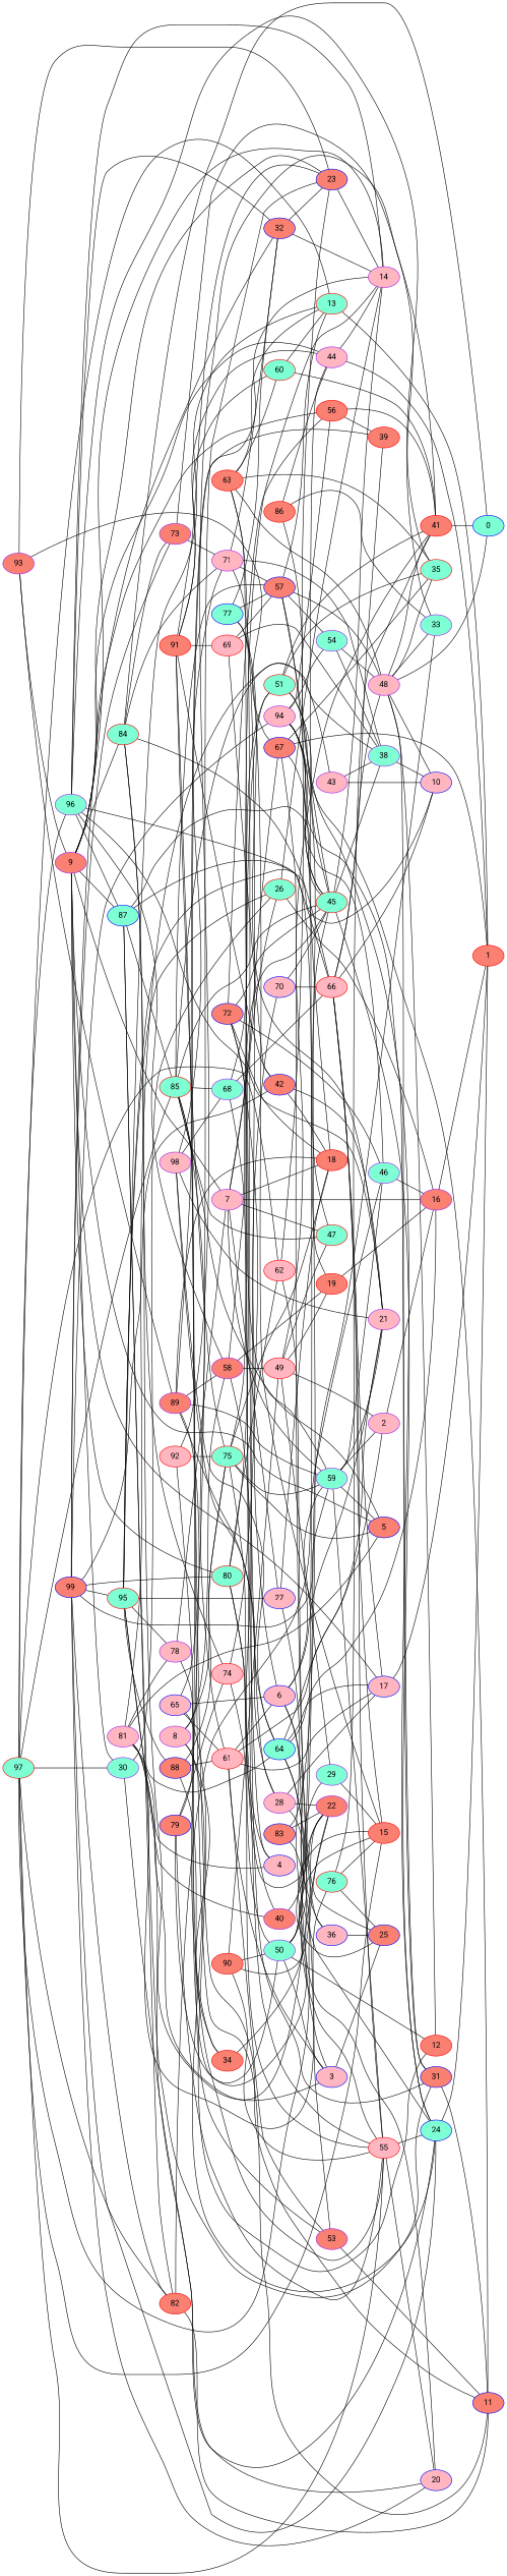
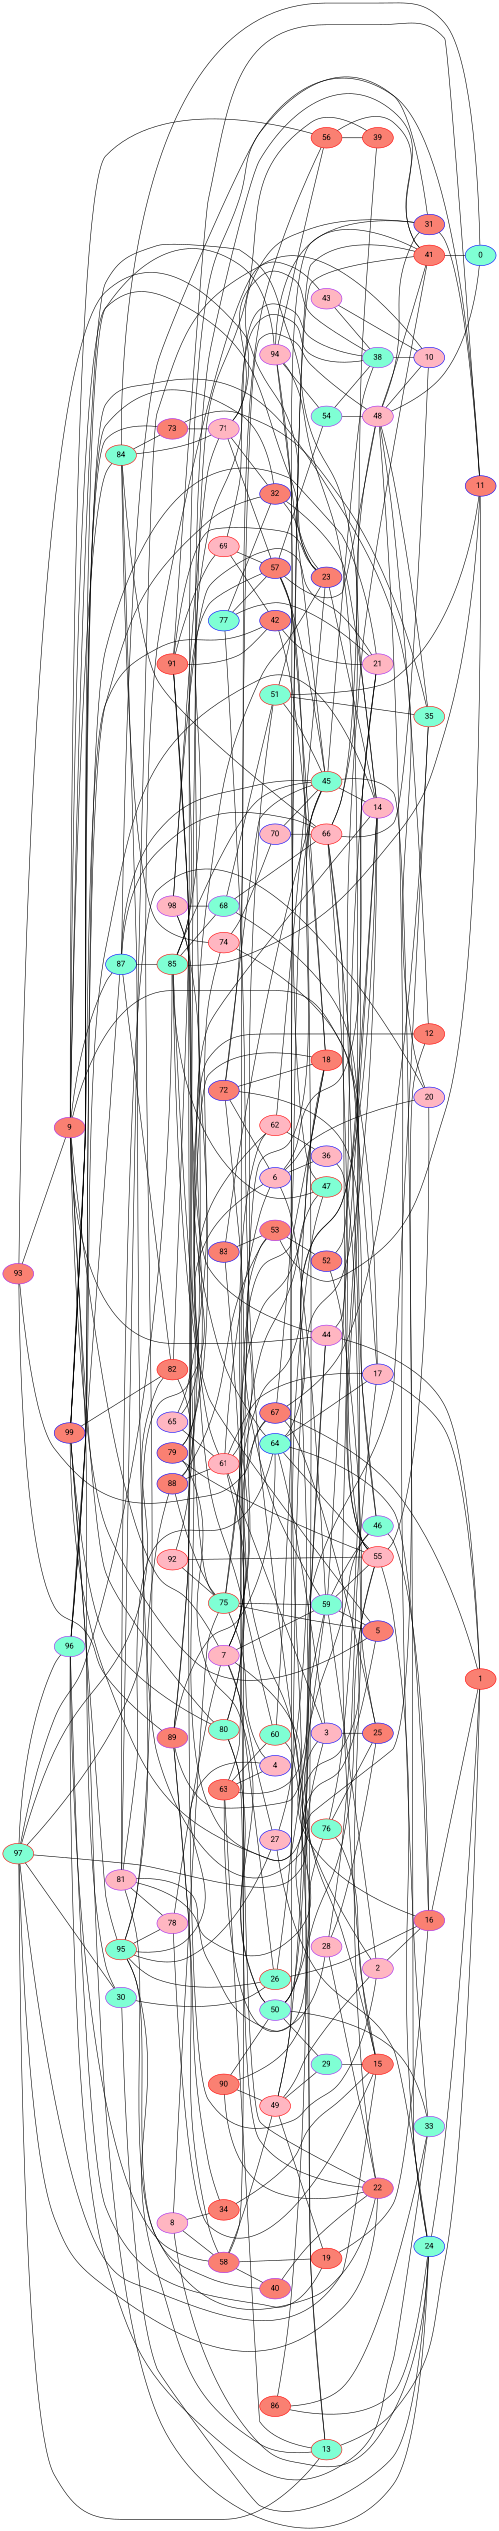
  digraph {
    fontname=Roboto
    rankdir=LR
    node [color=red fillcolor=salmon fontname=Roboto style=filled]
    edge [color=black dir=none fontname=Roboto]
    77 [color=blue fillcolor=aquamarine]
    15
    21 [color=purple fillcolor=lightpink]
    32 [color=blue]
    57 [color=blue]
    23 [color=blue]
    14 [color=purple fillcolor=lightpink]
    48 [color=purple fillcolor=lightpink]
    13 [fillcolor=aquamarine]
    24 [color=blue fillcolor=aquamarine]
    18
    45 [fillcolor=aquamarine]
    54 [color=purple fillcolor=aquamarine]
    33 [color=purple fillcolor=aquamarine]
    35 [fillcolor=aquamarine]
    41
    0 [color=blue fillcolor=aquamarine]
    10 [color=blue fillcolor=lightpink]
    31 [color=blue]
    12
    11 [color=blue]
    63
    4 [color=blue fillcolor=lightpink]
    28 [color=purple fillcolor=lightpink]
    60 [fillcolor=aquamarine]
    1
    22 [color=purple]
    17 [color=blue fillcolor=lightpink]
    25 [color=blue]
    34
    89 [color=purple]
    59 [color=purple fillcolor=aquamarine]
    64 [color=blue fillcolor=aquamarine]
    58 [color=purple]
    39
    5 [color=blue]
    55 [fillcolor=lightpink]
    2 [color=purple fillcolor=lightpink]
    46 [color=purple fillcolor=aquamarine]
    16 [color=purple]
    3 [color=blue fillcolor=lightpink]
    49 [fillcolor=lightpink]
    40 [color=purple]
    19
    75 [fillcolor=aquamarine]
    51 [fillcolor=aquamarine]
    92 [fillcolor=lightpink]
    20 [color=blue fillcolor=lightpink]
    91
    69 [fillcolor=lightpink]
    44 [color=purple fillcolor=lightpink]
    42 [color=blue]
    38 [color=purple fillcolor=aquamarine]
    93 [color=purple]
    9 [color=purple]
    67 [color=blue]
    56
    30 [color=purple fillcolor=aquamarine]
    80 [fillcolor=aquamarine]
    84 [fillcolor=aquamarine]
    7 [color=purple fillcolor=lightpink]
    87 [color=blue fillcolor=aquamarine]
    98 [color=purple fillcolor=lightpink]
    68 [color=purple fillcolor=aquamarine]
    71 [color=purple fillcolor=lightpink]
    66 [fillcolor=lightpink]
    76 [fillcolor=aquamarine]
    88 [color=blue]
    53 [color=purple]
    61 [fillcolor=lightpink]
+   52 [color=blue]
    6 [color=blue fillcolor=lightpink]
    72 [color=blue]
    36 [color=blue fillcolor=lightpink]
    97 [fillcolor=aquamarine]
    62 [fillcolor=lightpink]
    82
    85 [fillcolor=aquamarine]
    96 [color=purple fillcolor=aquamarine]
    26 [fillcolor=aquamarine]
    47 [fillcolor=aquamarine]
    74 [fillcolor=lightpink]
    70 [color=blue fillcolor=lightpink]
    79 [color=blue]
    50 [color=purple fillcolor=aquamarine]
    29 [color=purple fillcolor=aquamarine]
    99 [color=blue]
    73 [color=purple]
    95 [fillcolor=aquamarine]
    94 [color=purple fillcolor=lightpink]
    27 [color=blue fillcolor=lightpink]
    78 [color=purple fillcolor=lightpink]
    65 [color=blue fillcolor=lightpink]
    86
    90
    83 [color=blue]
    81 [color=purple fillcolor=lightpink]
    43 [color=purple fillcolor=lightpink]
    8 [color=purple fillcolor=lightpink]
    subgraph sub_1 {
      77
      15
      21
      32
      57
      23
      14
      48
      13
      24
      18
      45
      54
      33
      35
      41
      0
      10
      31
      12
      11
      63
      4
      28
      60
      1
      22
      17
      25
      34
      89
      59
      64
      58
      39
      5
      55
      2
      46
      16
      3
      49
      40
      19
      75
      51
      92
      20
      91
      69
      44
      42
      38
      93
      9
      67
      56
      30
      80
      84
      7
      87
      98
      68
      71
      66
      76
      88
      53
      61
+     52
      6
      72
      36
      97
      62
      82
      85
      96
      26
      47
      74
      70
      79
      50
      29
      99
      73
      95
      94
      27
      78
      65
      86
      90
      83
      81
      43
      8
    }
    77 -> 15
    77 -> 21
    77 -> 32
    77 -> 57
    32 -> 23
    32 -> 14
    57 -> 48
    57 -> 13
    57 -> 18
    57 -> 45
    57 -> 54
    23 -> 14
    48 -> 33
    48 -> 35
    48 -> 41
    48 -> 0
    48 -> 10
    48 -> 31
    48 -> 12
    13 -> 1
    24 -> 1
    45 -> 14
    45 -> 24
    45 -> 38
    54 -> 48
    54 -> 38
    41 -> 0
    31 -> 11
    63 -> 48
    63 -> 13
    63 -> 35
    63 -> 4
    63 -> 28
    63 -> 60
    28 -> 22
    28 -> 17
    28 -> 25
    60 -> 13
    60 -> 41
    17 -> 1
    34 -> 15
    89 -> 18
    89 -> 34
    89 -> 59
    89 -> 64
    89 -> 58
    89 -> 39
    59 -> 21
    59 -> 5
    59 -> 55
    59 -> 2
    59 -> 46
    64 -> 21
    64 -> 17
    64 -> 55
    64 -> 16
    64 -> 3
    58 -> 45
    58 -> 49
    58 -> 40
    58 -> 19
    55 -> 24
    55 -> 20
    2 -> 16
    46 -> 16
    16 -> 1
    3 -> 25
    49 -> 41
    49 -> 2
    49 -> 19
    49 -> 47
    49 -> 29
    40 -> 22
    19 -> 16
    75 -> 18
    75 -> 4
    75 -> 59
    75 -> 5
    75 -> 51
    51 -> 45
    51 -> 35
    51 -> 41
    51 -> 11
    92 -> 41
    92 -> 55
    92 -> 75
    91 -> 23
    91 -> 11
    91 -> 60
    91 -> 75
    91 -> 69
    91 -> 44
    91 -> 42
    69 -> 57
    69 -> 42
    69 -> 38
    44 -> 14
    44 -> 1
    42 -> 21
    42 -> 18
    38 -> 10
    93 -> 23
    93 -> 89
    93 -> 9
    93 -> 67
    9 -> 23
    9 -> 14
    9 -> 17
    9 -> 5
    9 -> 44
    9 -> 56
    9 -> 30
    9 -> 80
    9 -> 84
    9 -> 7
    9 -> 87
    67 -> 45
    67 -> 35
    67 -> 1
    67 -> 25
    56 -> 41
    56 -> 39
    30 -> 24
    30 -> 26
    80 -> 14
    80 -> 22
    80 -> 62
    80 -> 50
    84 -> 0
    84 -> 3
    84 -> 71
    84 -> 66
    84 -> 74
    84 -> 73
    7 -> 18
    7 -> 59
    7 -> 16
    7 -> 67
    7 -> 26
    7 -> 47
    7 -> 27
    87 -> 45
    87 -> 31
    87 -> 66
    87 -> 82
    87 -> 85
    98 -> 21
    98 -> 64
-   98 -> 28
+   98 -> 2
    98 -> 68
    98 -> 71
    68 -> 55
    68 -> 51
    68 -> 66
    71 -> 32
    71 -> 57
    71 -> 31
    71 -> 38
    66 -> 15
    66 -> 48
    66 -> 10
    66 -> 17
    66 -> 39
    66 -> 55
    76 -> 15
    76 -> 41
    76 -> 25
-   65 -> 12
+   88 -> 12
    88 -> 75
    88 -> 53
    88 -> 61
    53 -> 11
+   53 -> 52
    61 -> 17
    61 -> 2
    61 -> 3
    61 -> 53
    61 -> 6
+   52 -> 14
+   52 -> 22
    6 -> 21
    6 -> 59
    6 -> 20
    6 -> 36
    72 -> 18
    72 -> 45
    72 -> 59
    72 -> 46
    72 -> 56
    72 -> 6
    36 -> 25
    97 -> 15
    97 -> 13
    97 -> 22
    97 -> 55
    97 -> 30
    97 -> 62
    97 -> 82
    97 -> 85
    97 -> 96
    62 -> 23
    62 -> 36
    82 -> 11
    82 -> 46
    85 -> 57
    85 -> 45
    85 -> 11
    85 -> 5
    85 -> 38
    85 -> 68
    85 -> 61
    85 -> 47
    96 -> 21
    96 -> 32
    96 -> 14
    96 -> 33
    96 -> 58
    96 -> 19
    96 -> 87
    26 -> 14
    26 -> 16
    74 -> 55
    74 -> 70
    70 -> 45
    70 -> 66
    79 -> 14
    79 -> 55
    79 -> 74
    79 -> 50
    50 -> 33
    50 -> 12
    50 -> 3
    50 -> 44
    50 -> 29
    29 -> 15
    99 -> 32
    99 -> 24
    99 -> 59
    99 -> 20
    99 -> 42
    99 -> 80
    99 -> 82
    99 -> 73
    99 -> 95
    99 -> 94
    73 -> 35
    73 -> 71
    95 -> 13
    95 -> 10
    95 -> 4
    95 -> 40
    95 -> 88
    95 -> 26
    95 -> 27
    95 -> 78
    94 -> 45
    94 -> 54
    94 -> 31
    94 -> 46
    94 -> 56
    94 -> 47
    27 -> 24
    27 -> 18
    78 -> 15
    78 -> 7
    65 -> 23
    65 -> 61
    65 -> 6
    86 -> 24
    86 -> 33
    86 -> 44
    90 -> 22
    90 -> 55
    90 -> 49
    90 -> 50
    83 -> 45
    83 -> 22
    83 -> 53
    81 -> 22
    81 -> 64
    81 -> 5
    81 -> 20
    81 -> 76
    81 -> 78
    81 -> 43
    43 -> 10
    43 -> 38
    8 -> 24
    8 -> 34
    8 -> 58
    8 -> 75
  }
